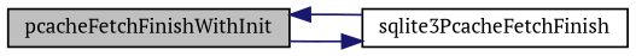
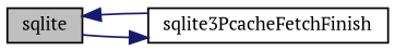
  digraph {
    rankdir=LR
    fontname="PT Serif"
    node [color=black fontname="PT Serif" fontsize=10 shape=record style=filled]
    edge [color=midnightblue fontname="PT Serif" fontsize=10 labelfontname=FreeSans labelfontsize=10 style=solid]
-   n1 [fillcolor=grey75 fontcolor=black height=0.2 label=pcacheFetchFinishWithInit width=0.4]
+   n1 [fillcolor=grey75 fontcolor=black height=0.2 label=sqlite width=0.4]
    n2 [fillcolor=white height=0.2 label=sqlite3PcacheFetchFinish width=0.4]
    n1 -> n2
    n2 -> n1
  }
